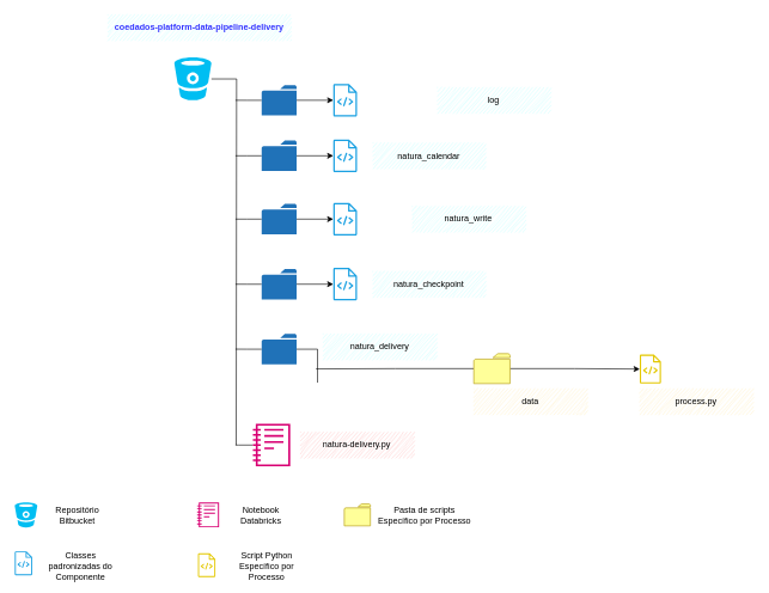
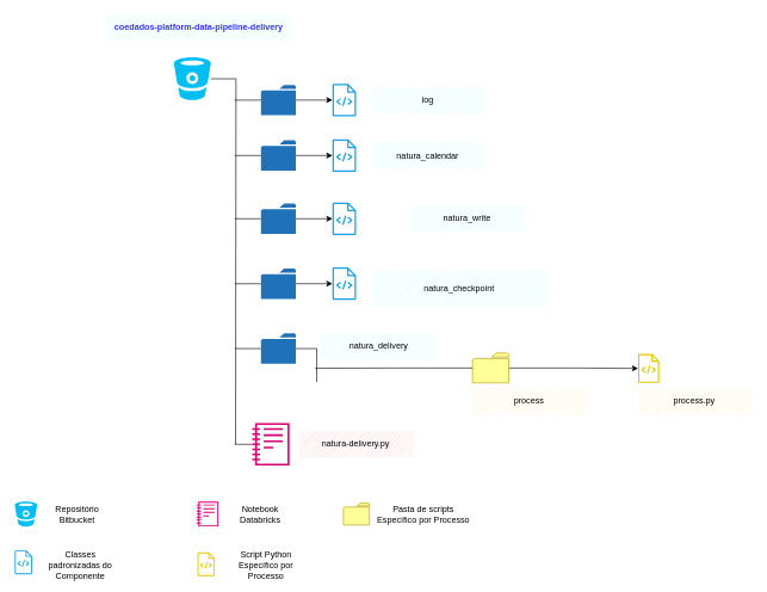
  <mxCell id="0" />
  <mxCell id="1" parent="0" />
  <mxCell id="2" value="" style="group" parent="1" vertex="1" connectable="0"><mxGeometry x="20" y="700" width="640.66" height="104.34" as="geometry" /></mxCell>
  <mxCell id="3" value="" style="sketch=0;outlineConnect=0;fontColor=#000000;fillColor=#e3c800;strokeColor=#B09500;dashed=0;verticalLabelPosition=bottom;verticalAlign=top;align=center;html=1;fontSize=12;fontStyle=0;aspect=fixed;pointerEvents=1;shape=mxgraph.aws4.source_code;" parent="2" vertex="1"><mxGeometry x="255.445" y="71.021" width="24.349" height="33.319" as="geometry" /></mxCell>
  <mxCell id="4" value="" style="shape=image;html=1;verticalAlign=top;verticalLabelPosition=bottom;labelBackgroundColor=#ffffff;imageAspect=0;aspect=fixed;image=https://cdn0.iconfinder.com/data/icons/long-shadow-web-icons/512/python-128.png;fillColor=#1ba1e2;fontColor=#ffffff;strokeColor=#006EAF;" parent="2" vertex="1"><mxGeometry x="16.256" y="61.376" width="15.783" height="15.783" as="geometry" /></mxCell>
  <mxCell id="5" value="" style="sketch=0;outlineConnect=0;fontColor=#ffffff;fillColor=#1ba1e2;strokeColor=#006EAF;dashed=0;verticalLabelPosition=bottom;verticalAlign=top;align=center;html=1;fontSize=12;fontStyle=0;aspect=fixed;pointerEvents=1;shape=mxgraph.aws4.source_code;" parent="2" vertex="1"><mxGeometry y="68.391" width="24.349" height="33.319" as="geometry" /></mxCell>
  <mxCell id="6" value="" style="sketch=0;outlineConnect=0;fillColor=#d80073;strokeColor=#A50040;dashed=0;verticalLabelPosition=bottom;verticalAlign=top;align=center;html=1;fontSize=12;fontStyle=0;aspect=fixed;pointerEvents=1;shape=mxgraph.aws4.notebook;fontColor=#ffffff;" parent="2" vertex="1"><mxGeometry x="254.279" width="30.574" height="35.072" as="geometry" /></mxCell>
  <mxCell id="7" value="" style="verticalLabelPosition=bottom;html=1;verticalAlign=top;align=center;strokeColor=none;fillColor=#00BEF2;shape=mxgraph.azure.bitbucket_code_source;" parent="2" vertex="1"><mxGeometry width="31.531" height="35.072" as="geometry" /></mxCell>
  <mxCell id="8" value="" style="shape=image;html=1;verticalAlign=top;verticalLabelPosition=bottom;labelBackgroundColor=#ffffff;imageAspect=0;aspect=fixed;image=https://cdn0.iconfinder.com/data/icons/long-shadow-web-icons/512/python-128.png;fillColor=#e3c800;fontColor=#000000;strokeColor=#B09500;" parent="2" vertex="1"><mxGeometry x="270.825" y="65.761" width="14.029" height="14.029" as="geometry" /></mxCell>
  <mxCell id="9" value="Repositório Bitbucket" style="text;strokeColor=none;align=center;fillColor=none;html=1;verticalAlign=middle;whiteSpace=wrap;rounded=0;" parent="2" vertex="1"><mxGeometry x="35.073" y="5.261" width="105.219" height="26.304" as="geometry" /></mxCell>
  <mxCell id="10" value="Classes padronizadas do Componente" style="text;strokeColor=none;align=center;fillColor=none;html=1;verticalAlign=middle;whiteSpace=wrap;rounded=0;" parent="2" vertex="1"><mxGeometry x="35.073" y="75.405" width="113.987" height="26.304" as="geometry" /></mxCell>
  <mxCell id="11" value="Notebook Databricks" style="text;strokeColor=none;align=center;fillColor=none;html=1;verticalAlign=middle;whiteSpace=wrap;rounded=0;" parent="2" vertex="1"><mxGeometry x="291.105" y="5.261" width="105.219" height="26.304" as="geometry" /></mxCell>
  <mxCell id="12" value="Script Python&lt;br&gt;Específico por Processo" style="text;strokeColor=none;align=center;fillColor=none;html=1;verticalAlign=middle;whiteSpace=wrap;rounded=0;" parent="2" vertex="1"><mxGeometry x="291.105" y="75.405" width="121.002" height="26.304" as="geometry" /></mxCell>
  <mxCell id="13" value="" style="sketch=0;pointerEvents=1;shadow=0;dashed=0;html=1;strokeColor=#B09500;labelPosition=center;verticalLabelPosition=bottom;verticalAlign=top;outlineConnect=0;align=center;shape=mxgraph.office.concepts.folder;fillColor=#FFFF99;fontColor=#000000;" parent="2" vertex="1"><mxGeometry x="459.456" y="2.192" width="36.353" height="30.688" as="geometry" /></mxCell>
  <mxCell id="14" value="Pasta de scripts&lt;br&gt;Específico por Processo" style="text;strokeColor=none;align=center;fillColor=none;html=1;verticalAlign=middle;whiteSpace=wrap;rounded=0;" parent="2" vertex="1"><mxGeometry x="503.402" y="4.384" width="137.258" height="26.304" as="geometry" /></mxCell>
  <mxCell id="15" value="" style="group" vertex="1" connectable="0" parent="1"><mxGeometry x="150" y="20" width="880.94" height="630" as="geometry" /></mxCell>
  <mxCell id="16" value="&lt;b&gt;&lt;font color=&quot;#3333ff&quot;&gt;coedados-platform-data-pipeline-delivery&lt;/font&gt;&lt;/b&gt;" style="text;strokeColor=none;align=center;fillColor=#CCFFFF;html=1;verticalAlign=middle;whiteSpace=wrap;rounded=0;sketch=1;curveFitting=1;jiggle=2;gradientColor=none;" parent="15" vertex="1"><mxGeometry width="255.138" height="35.803" as="geometry" /></mxCell>
  <mxCell id="17" value="" style="sketch=0;outlineConnect=0;fontColor=#ffffff;fillColor=#1ba1e2;strokeColor=#006EAF;dashed=0;verticalLabelPosition=bottom;verticalAlign=top;align=center;html=1;fontSize=12;fontStyle=0;aspect=fixed;pointerEvents=1;shape=mxgraph.aws4.source_code;" parent="15" vertex="1"><mxGeometry x="314.088" y="174.106" width="33.142" height="45.351" as="geometry" /></mxCell>
  <mxCell id="18" value="" style="sketch=0;outlineConnect=0;fontColor=#000000;fillColor=#e3c800;strokeColor=#B09500;dashed=0;verticalLabelPosition=bottom;verticalAlign=top;align=center;html=1;fontSize=12;fontStyle=0;aspect=fixed;pointerEvents=1;shape=mxgraph.aws4.source_code;" parent="15" vertex="1"><mxGeometry x="741.366" y="473.905" width="29.657" height="40.577" as="geometry" /></mxCell>
  <mxCell id="19" style="edgeStyle=orthogonalEdgeStyle;rounded=0;orthogonalLoop=1;jettySize=auto;html=1;endArrow=none;endFill=0;" parent="15" source="20" edge="1"><mxGeometry relative="1" as="geometry"><mxPoint x="178.768" y="600.139" as="targetPoint" /></mxGeometry></mxCell>
  <mxCell id="20" value="" style="verticalLabelPosition=bottom;html=1;verticalAlign=top;align=center;strokeColor=none;fillColor=#00BEF2;shape=mxgraph.azure.bitbucket_code_source;" parent="15" vertex="1"><mxGeometry x="92.462" y="59.672" width="51.753" height="59.672" as="geometry" /></mxCell>
  <mxCell id="21" style="edgeStyle=orthogonalEdgeStyle;rounded=0;orthogonalLoop=1;jettySize=auto;html=1;" parent="15" source="28" target="17" edge="1"><mxGeometry relative="1" as="geometry"><mxPoint x="250.815" y="196.781" as="sourcePoint" /></mxGeometry></mxCell>
  <mxCell id="22" style="edgeStyle=orthogonalEdgeStyle;rounded=0;orthogonalLoop=1;jettySize=auto;html=1;endArrow=none;endFill=0;" parent="15" source="28" edge="1"><mxGeometry relative="1" as="geometry"><mxPoint x="177.703" y="196.781" as="targetPoint" /><mxPoint x="206.368" y="196.815" as="sourcePoint" /></mxGeometry></mxCell>
  <mxCell id="23" value="" style="shape=image;html=1;verticalAlign=top;verticalLabelPosition=bottom;labelBackgroundColor=#ffffff;imageAspect=0;aspect=fixed;image=https://cdn0.iconfinder.com/data/icons/long-shadow-web-icons/512/python-128.png;fillColor=#1ba1e2;fontColor=#ffffff;strokeColor=#006EAF;" parent="15" vertex="1"><mxGeometry x="336.665" y="164.558" width="21.482" height="21.482" as="geometry" /></mxCell>
  <mxCell id="24" style="edgeStyle=orthogonalEdgeStyle;rounded=0;orthogonalLoop=1;jettySize=auto;html=1;endArrow=none;endFill=0;" parent="15" source="25" edge="1"><mxGeometry relative="1" as="geometry"><mxPoint x="177.703" y="600.164" as="targetPoint" /></mxGeometry></mxCell>
  <mxCell id="25" value="" style="sketch=0;outlineConnect=0;fillColor=#d80073;strokeColor=#A50040;dashed=0;verticalLabelPosition=bottom;verticalAlign=top;align=center;html=1;fontSize=12;fontStyle=0;aspect=fixed;pointerEvents=1;shape=mxgraph.aws4.notebook;fontColor=#ffffff;" parent="15" vertex="1"><mxGeometry x="202.057" y="570.328" width="52.022" height="59.672" as="geometry" /></mxCell>
  <mxCell id="26" style="edgeStyle=orthogonalEdgeStyle;rounded=0;orthogonalLoop=1;jettySize=auto;html=1;" parent="15" source="43" target="18" edge="1"><mxGeometry relative="1" as="geometry"><mxPoint x="504.384" y="542.528" as="targetPoint" /><mxPoint x="562.835" y="496.282" as="sourcePoint" /></mxGeometry></mxCell>
  <mxCell id="27" value="" style="shape=image;html=1;verticalAlign=top;verticalLabelPosition=bottom;labelBackgroundColor=#ffffff;imageAspect=0;aspect=fixed;image=https://cdn0.iconfinder.com/data/icons/long-shadow-web-icons/512/python-128.png;fillColor=#e3c800;fontColor=#000000;strokeColor=#B09500;" parent="15" vertex="1"><mxGeometry x="762.724" y="466.745" width="19.095" height="19.095" as="geometry" /></mxCell>
  <mxCell id="28" value="" style="sketch=0;pointerEvents=1;shadow=0;dashed=0;html=1;strokeColor=none;labelPosition=center;verticalLabelPosition=bottom;verticalAlign=top;outlineConnect=0;align=center;shape=mxgraph.office.concepts.folder;fillColor=#2072B8;" parent="15" vertex="1"><mxGeometry x="214.235" y="175.598" width="48.709" height="42.367" as="geometry" /></mxCell>
  <mxCell id="29" value="" style="sketch=0;outlineConnect=0;fontColor=#ffffff;fillColor=#1ba1e2;strokeColor=#006EAF;dashed=0;verticalLabelPosition=bottom;verticalAlign=top;align=center;html=1;fontSize=12;fontStyle=0;aspect=fixed;pointerEvents=1;shape=mxgraph.aws4.source_code;" parent="15" vertex="1"><mxGeometry x="314.088" y="262.42" width="33.142" height="45.351" as="geometry" /></mxCell>
  <mxCell id="30" style="edgeStyle=orthogonalEdgeStyle;rounded=0;orthogonalLoop=1;jettySize=auto;html=1;" parent="15" source="33" target="29" edge="1"><mxGeometry relative="1" as="geometry"><mxPoint x="250.815" y="285.096" as="sourcePoint" /></mxGeometry></mxCell>
  <mxCell id="31" style="edgeStyle=orthogonalEdgeStyle;rounded=0;orthogonalLoop=1;jettySize=auto;html=1;endArrow=none;endFill=0;" parent="15" source="33" edge="1"><mxGeometry relative="1" as="geometry"><mxPoint x="177.703" y="285.096" as="targetPoint" /><mxPoint x="206.368" y="285.13" as="sourcePoint" /></mxGeometry></mxCell>
  <mxCell id="32" value="" style="shape=image;html=1;verticalAlign=top;verticalLabelPosition=bottom;labelBackgroundColor=#ffffff;imageAspect=0;aspect=fixed;image=https://cdn0.iconfinder.com/data/icons/long-shadow-web-icons/512/python-128.png;fillColor=#1ba1e2;fontColor=#ffffff;strokeColor=#006EAF;" parent="15" vertex="1"><mxGeometry x="336.665" y="252.873" width="21.482" height="21.482" as="geometry" /></mxCell>
  <mxCell id="33" value="" style="sketch=0;pointerEvents=1;shadow=0;dashed=0;html=1;strokeColor=none;labelPosition=center;verticalLabelPosition=bottom;verticalAlign=top;outlineConnect=0;align=center;shape=mxgraph.office.concepts.folder;fillColor=#2072B8;" parent="15" vertex="1"><mxGeometry x="214.235" y="263.912" width="48.709" height="42.367" as="geometry" /></mxCell>
  <mxCell id="34" value="" style="sketch=0;outlineConnect=0;fontColor=#ffffff;fillColor=#1ba1e2;strokeColor=#006EAF;dashed=0;verticalLabelPosition=bottom;verticalAlign=top;align=center;html=1;fontSize=12;fontStyle=0;aspect=fixed;pointerEvents=1;shape=mxgraph.aws4.source_code;" parent="15" vertex="1"><mxGeometry x="314.088" y="353.179" width="33.142" height="45.351" as="geometry" /></mxCell>
  <mxCell id="35" style="edgeStyle=orthogonalEdgeStyle;rounded=0;orthogonalLoop=1;jettySize=auto;html=1;" parent="15" source="38" target="34" edge="1"><mxGeometry relative="1" as="geometry"><mxPoint x="250.815" y="375.855" as="sourcePoint" /></mxGeometry></mxCell>
  <mxCell id="36" style="edgeStyle=orthogonalEdgeStyle;rounded=0;orthogonalLoop=1;jettySize=auto;html=1;endArrow=none;endFill=0;" parent="15" source="38" edge="1"><mxGeometry relative="1" as="geometry"><mxPoint x="177.703" y="375.855" as="targetPoint" /><mxPoint x="206.368" y="375.889" as="sourcePoint" /></mxGeometry></mxCell>
  <mxCell id="37" value="" style="shape=image;html=1;verticalAlign=top;verticalLabelPosition=bottom;labelBackgroundColor=#ffffff;imageAspect=0;aspect=fixed;image=https://cdn0.iconfinder.com/data/icons/long-shadow-web-icons/512/python-128.png;fillColor=#1ba1e2;fontColor=#ffffff;strokeColor=#006EAF;" parent="15" vertex="1"><mxGeometry x="336.665" y="343.632" width="21.482" height="21.482" as="geometry" /></mxCell>
  <mxCell id="38" value="" style="sketch=0;pointerEvents=1;shadow=0;dashed=0;html=1;strokeColor=none;labelPosition=center;verticalLabelPosition=bottom;verticalAlign=top;outlineConnect=0;align=center;shape=mxgraph.office.concepts.folder;fillColor=#2072B8;" parent="15" vertex="1"><mxGeometry x="214.235" y="354.671" width="48.709" height="42.367" as="geometry" /></mxCell>
  <mxCell id="39" style="edgeStyle=orthogonalEdgeStyle;rounded=0;orthogonalLoop=1;jettySize=auto;html=1;endArrow=none;endFill=0;" parent="15" source="41" edge="1"><mxGeometry relative="1" as="geometry"><mxPoint x="280.004" y="466.744" as="sourcePoint" /><mxPoint x="292.181" y="513.208" as="targetPoint" /><Array as="points"><mxPoint x="292" y="467" /></Array></mxGeometry></mxCell>
  <mxCell id="40" style="edgeStyle=orthogonalEdgeStyle;rounded=0;orthogonalLoop=1;jettySize=auto;html=1;endArrow=none;endFill=0;" parent="15" source="41" edge="1"><mxGeometry relative="1" as="geometry"><mxPoint x="177.703" y="466.444" as="targetPoint" /><mxPoint x="206.368" y="466.478" as="sourcePoint" /></mxGeometry></mxCell>
  <mxCell id="41" value="" style="sketch=0;pointerEvents=1;shadow=0;dashed=0;html=1;strokeColor=none;labelPosition=center;verticalLabelPosition=bottom;verticalAlign=top;outlineConnect=0;align=center;shape=mxgraph.office.concepts.folder;fillColor=#2072B8;" parent="15" vertex="1"><mxGeometry x="214.235" y="445.261" width="48.709" height="42.367" as="geometry" /></mxCell>
  <mxCell id="42" style="edgeStyle=orthogonalEdgeStyle;rounded=0;orthogonalLoop=1;jettySize=auto;html=1;endArrow=none;endFill=0;" parent="15" source="43" edge="1"><mxGeometry relative="1" as="geometry"><mxPoint x="290" y="494" as="targetPoint" /></mxGeometry></mxCell>
  <mxCell id="43" value="" style="sketch=0;pointerEvents=1;shadow=0;dashed=0;html=1;strokeColor=#B09500;labelPosition=center;verticalLabelPosition=bottom;verticalAlign=top;outlineConnect=0;align=center;shape=mxgraph.office.concepts.folder;fillColor=#FFFF99;fontColor=#000000;" parent="15" vertex="1"><mxGeometry x="509.997" y="472.712" width="50.487" height="41.77" as="geometry" /></mxCell>
  <mxCell id="44" value="natura_calendar" style="text;strokeColor=none;align=center;fillColor=#CCFFFF;html=1;verticalAlign=middle;whiteSpace=wrap;rounded=0;sketch=1;curveFitting=1;jiggle=2;" parent="15" vertex="1"><mxGeometry x="369.495" y="178.88" width="157.038" height="35.803" as="geometry" /></mxCell>
  <mxCell id="45" value="natura_write" style="text;strokeColor=none;align=center;fillColor=#CCFFFF;html=1;verticalAlign=middle;whiteSpace=wrap;rounded=0;sketch=1;curveFitting=1;jiggle=2;" parent="15" vertex="1"><mxGeometry x="424.495" y="267.194" width="157.038" height="35.803" as="geometry" /></mxCell>
  <mxCell id="46" value="natura_delivery" style="text;strokeColor=none;align=center;fillColor=#CCFFFF;html=1;verticalAlign=middle;whiteSpace=wrap;rounded=0;gradientColor=none;sketch=1;curveFitting=1;jiggle=2;" parent="15" vertex="1"><mxGeometry x="299.996" y="445.263" width="158.304" height="35.803" as="geometry" /></mxCell>
- <mxCell id="47" value="natura_checkpoint" style="text;strokeColor=none;align=center;fillColor=#CCFFFF;html=1;verticalAlign=middle;whiteSpace=wrap;rounded=0;fontFamily=Helvetica;fontSize=12;fontColor=default;sketch=1;curveFitting=1;jiggle=2;shadow=0;" parent="15" vertex="1"><mxGeometry x="369.495" y="357.953" width="157.038" height="35.803" as="geometry" /></mxCell>
+ <mxCell id="47" value="natura_checkpoint" style="text;strokeColor=none;align=center;fillColor=#CCFFFF;html=1;verticalAlign=middle;whiteSpace=wrap;rounded=0;fontFamily=Helvetica;fontSize=12;fontColor=default;sketch=1;curveFitting=1;jiggle=2;shadow=0;" parent="15" vertex="1"><mxGeometry x="369.495" y="357.953" width="245" height="50" as="geometry" /></mxCell>
  <mxCell id="48" value="natura-delivery.py" style="text;strokeColor=none;align=center;fillColor=#FFCCCC;html=1;verticalAlign=middle;whiteSpace=wrap;rounded=0;gradientColor=none;sketch=1;curveFitting=1;jiggle=2;" parent="15" vertex="1"><mxGeometry x="268.472" y="582.263" width="158.304" height="35.803" as="geometry" /></mxCell>
- <mxCell id="49" value="data" style="text;strokeColor=none;align=center;fillColor=#FFF2CC;html=1;verticalAlign=middle;whiteSpace=wrap;rounded=0;gradientColor=none;sketch=1;curveFitting=1;jiggle=2;" parent="15" vertex="1"><mxGeometry x="509.997" y="521.643" width="158.304" height="35.803" as="geometry" /></mxCell>
+ <mxCell id="49" value="process" style="text;strokeColor=none;align=center;fillColor=#FFF2CC;html=1;verticalAlign=middle;whiteSpace=wrap;rounded=0;gradientColor=none;sketch=1;curveFitting=1;jiggle=2;" parent="15" vertex="1"><mxGeometry x="509.997" y="521.643" width="158.304" height="35.803" as="geometry" /></mxCell>
  <mxCell id="50" value="process.py" style="text;strokeColor=none;align=center;fillColor=#FFF2CC;html=1;verticalAlign=middle;whiteSpace=wrap;rounded=0;gradientColor=none;sketch=1;curveFitting=1;jiggle=2;" parent="15" vertex="1"><mxGeometry x="741.366" y="521.643" width="158.304" height="35.803" as="geometry" /></mxCell>
  <mxCell id="51" value="" style="sketch=0;outlineConnect=0;fontColor=#ffffff;fillColor=#1ba1e2;strokeColor=#006EAF;dashed=0;verticalLabelPosition=bottom;verticalAlign=top;align=center;html=1;fontSize=12;fontStyle=0;aspect=fixed;pointerEvents=1;shape=mxgraph.aws4.source_code;" vertex="1" parent="15"><mxGeometry x="314.088" y="96.669" width="33.142" height="45.351" as="geometry" /></mxCell>
  <mxCell id="52" style="edgeStyle=orthogonalEdgeStyle;rounded=0;orthogonalLoop=1;jettySize=auto;html=1;" edge="1" source="55" target="51" parent="15"><mxGeometry relative="1" as="geometry"><mxPoint x="250.815" y="119.344" as="sourcePoint" /></mxGeometry></mxCell>
  <mxCell id="53" style="edgeStyle=orthogonalEdgeStyle;rounded=0;orthogonalLoop=1;jettySize=auto;html=1;endArrow=none;endFill=0;" edge="1" source="55" parent="15"><mxGeometry relative="1" as="geometry"><mxPoint x="177.703" y="119.344" as="targetPoint" /><mxPoint x="206.368" y="119.378" as="sourcePoint" /></mxGeometry></mxCell>
  <mxCell id="54" value="" style="shape=image;html=1;verticalAlign=top;verticalLabelPosition=bottom;labelBackgroundColor=#ffffff;imageAspect=0;aspect=fixed;image=https://cdn0.iconfinder.com/data/icons/long-shadow-web-icons/512/python-128.png;fillColor=#1ba1e2;fontColor=#ffffff;strokeColor=#006EAF;" vertex="1" parent="15"><mxGeometry x="336.665" y="87.121" width="21.482" height="21.482" as="geometry" /></mxCell>
  <mxCell id="55" value="" style="sketch=0;pointerEvents=1;shadow=0;dashed=0;html=1;strokeColor=none;labelPosition=center;verticalLabelPosition=bottom;verticalAlign=top;outlineConnect=0;align=center;shape=mxgraph.office.concepts.folder;fillColor=#2072B8;" vertex="1" parent="15"><mxGeometry x="214.235" y="98.16" width="48.709" height="42.367" as="geometry" /></mxCell>
- <mxCell id="56" value="log" style="text;strokeColor=none;align=center;fillColor=#CCFFFF;html=1;verticalAlign=middle;whiteSpace=wrap;rounded=0;sketch=1;curveFitting=1;jiggle=2;" vertex="1" parent="15"><mxGeometry x="459.495" y="101.442" width="157.038" height="35.803" as="geometry" /></mxCell>
+ <mxCell id="56" value="log" style="text;strokeColor=none;align=center;fillColor=#CCFFFF;html=1;verticalAlign=middle;whiteSpace=wrap;rounded=0;sketch=1;curveFitting=1;jiggle=2;" vertex="1" parent="15"><mxGeometry x="369.495" y="101.442" width="157.038" height="35.803" as="geometry" /></mxCell>
